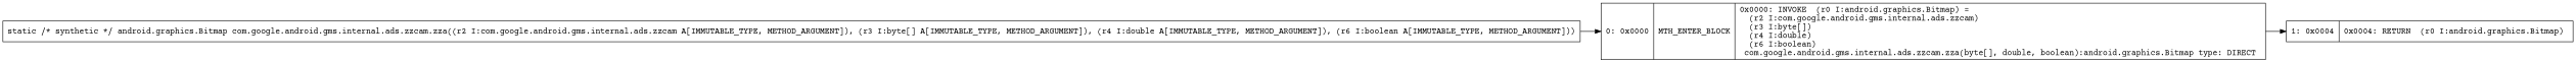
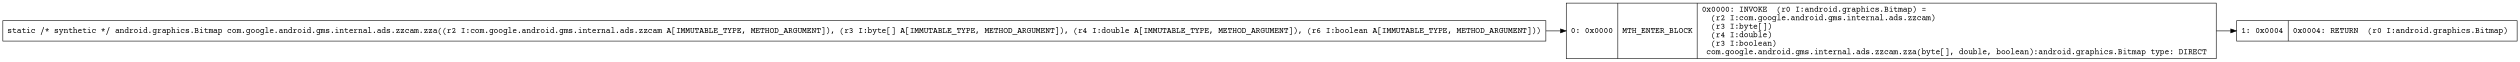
  digraph {
    rankdir=LR
    fontname="Courier Prime"
    node [shape=record fontname="Courier Prime"]
    edge [fontname="Courier Prime"]
-   n1 [label="{0\:\ 0x0000|MTH_ENTER_BLOCK\l|0x0000: INVOKE  (r0 I:android.graphics.Bitmap) = \l  (r2 I:com.google.android.gms.internal.ads.zzcam)\l  (r3 I:byte[])\l  (r4 I:double)\l  (r6 I:boolean)\l com.google.android.gms.internal.ads.zzcam.zza(byte[], double, boolean):android.graphics.Bitmap type: DIRECT \l}"]
+   n1 [label="{0\:\ 0x0000|MTH_ENTER_BLOCK\l|0x0000: INVOKE  (r0 I:android.graphics.Bitmap) = \l  (r2 I:com.google.android.gms.internal.ads.zzcam)\l  (r3 I:byte[])\l  (r4 I:double)\l  (r3 I:boolean)\l com.google.android.gms.internal.ads.zzcam.zza(byte[], double, boolean):android.graphics.Bitmap type: DIRECT \l}"]
    n2 [label="{1\:\ 0x0004|0x0004: RETURN  (r0 I:android.graphics.Bitmap) \l}"]
    n3 [label="{static \/* synthetic *\/ android.graphics.Bitmap com.google.android.gms.internal.ads.zzcam.zza((r2 I:com.google.android.gms.internal.ads.zzcam A[IMMUTABLE_TYPE, METHOD_ARGUMENT]), (r3 I:byte[] A[IMMUTABLE_TYPE, METHOD_ARGUMENT]), (r4 I:double A[IMMUTABLE_TYPE, METHOD_ARGUMENT]), (r6 I:boolean A[IMMUTABLE_TYPE, METHOD_ARGUMENT])) }"]
    n1 -> n2
    n3 -> n1
  }
